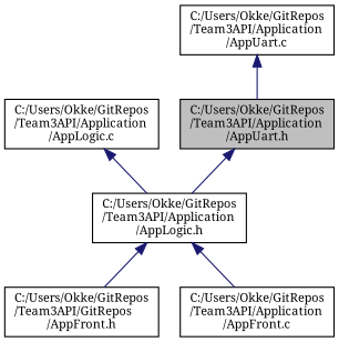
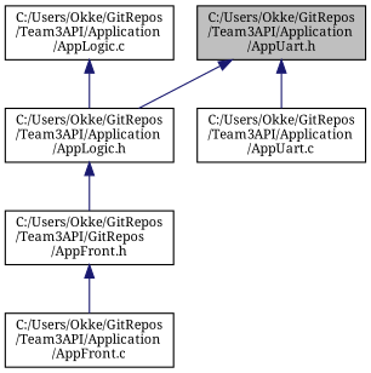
  digraph {
    fontname="Noto Serif"
    node [color=black fillcolor=white fontname="Noto Serif" fontsize=10 shape=record style=filled]
    edge [color=midnightblue dir=back fontname="Noto Serif" fontsize=10 labelfontname=Helvetica labelfontsize=10 style=solid]
    n1 [fillcolor=grey75 fontcolor=black height=0.2 label="C:/Users/Okke/GitRepos\l/Team3API/Application\l/AppUart.h" width=0.4]
    n2 [height=0.2 label="C:/Users/Okke/GitRepos\l/Team3API/Application\l/AppLogic.h" width=0.4]
    n3 [height=0.2 label="C:/Users/Okke/GitRepos\l/Team3API/Application\l/AppUart.c" width=0.4]
    n4 [height=0.2 label="C:/Users/Okke/GitRepos\l/Team3API/GitRepos\l/AppFront.h" width=0.4]
    n5 [height=0.2 label="C:/Users/Okke/GitRepos\l/Team3API/Application\l/AppFront.c" width=0.4]
    n6 [height=0.2 label="C:/Users/Okke/GitRepos\l/Team3API/Application\l/AppLogic.c" width=0.4]
    n1 -> n2
-   n3 -> n1
+   n1 -> n3
    n2 -> n4
-   n2 -> n5
+   n4 -> n5
    n6 -> n2
  }
